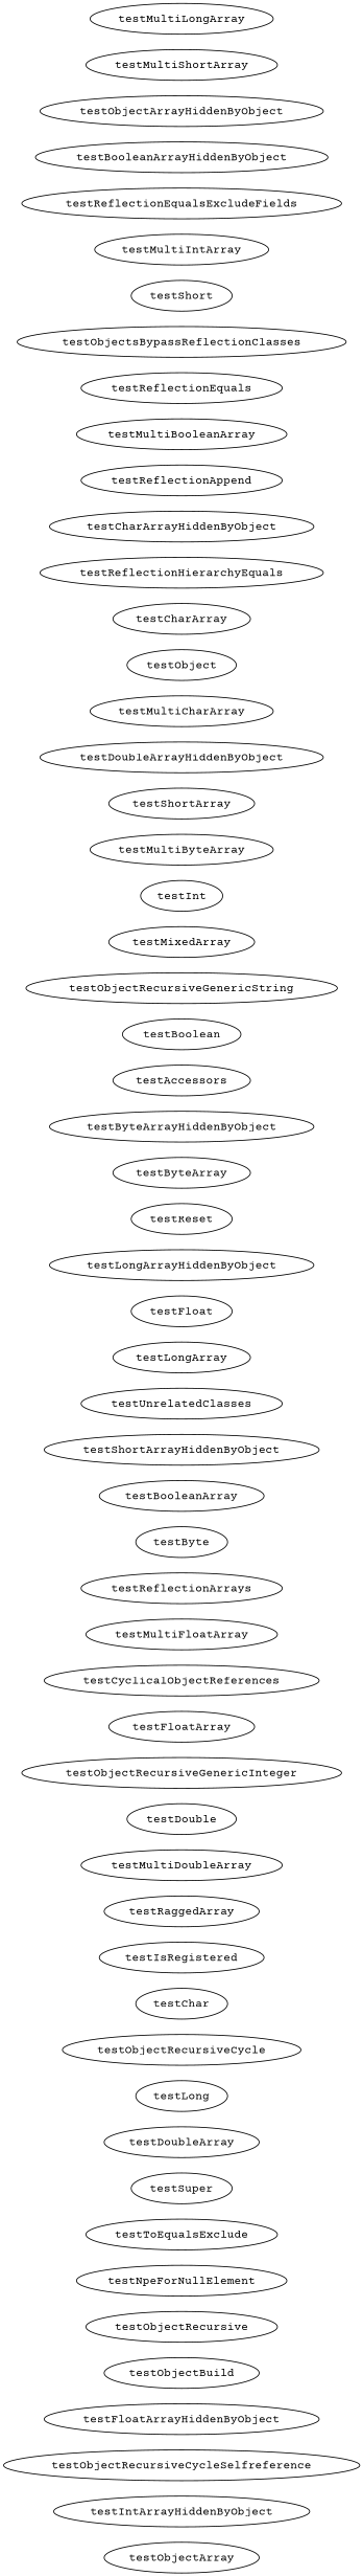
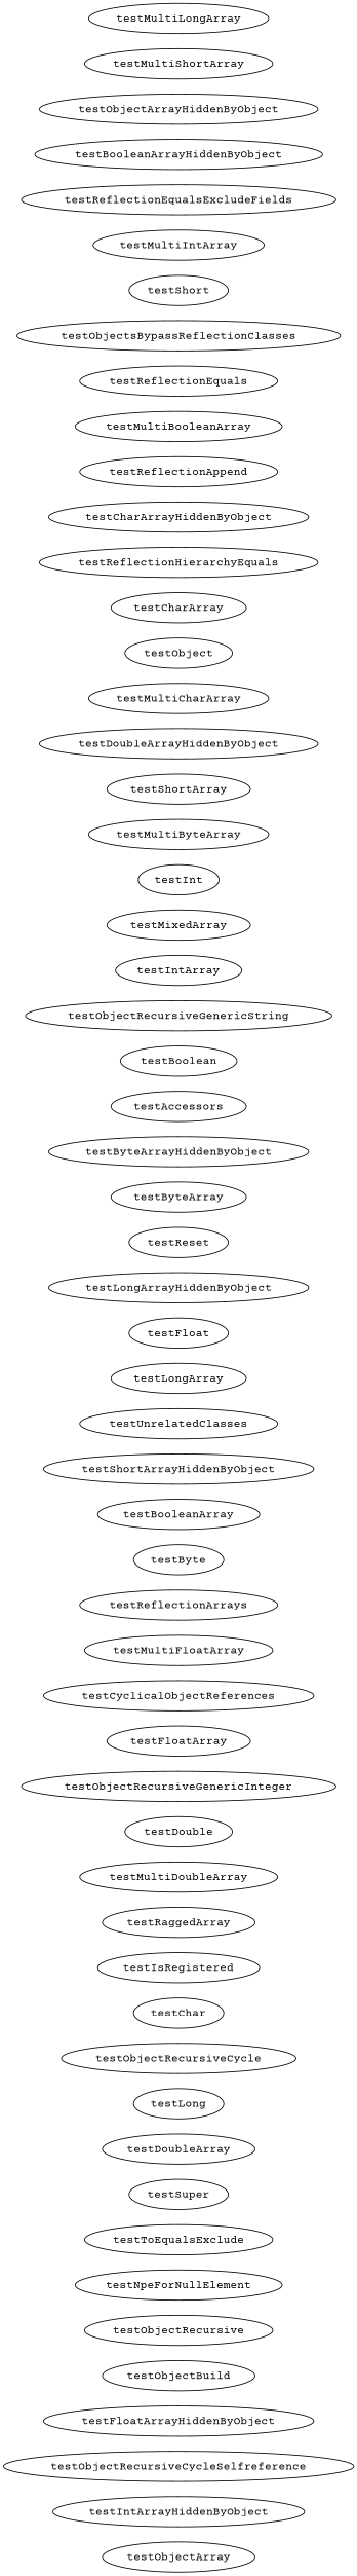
  digraph {
    rankdir=LR
    fontname="Courier Prime"
    node [fontname="Courier Prime"]
    testObjectArray
    testIntArrayHiddenByObject
    testObjectRecursiveCycleSelfreference
    testFloatArrayHiddenByObject
    testObjectBuild
    testObjectRecursive
    testNpeForNullElement
    testToEqualsExclude
    testSuper
    testDoubleArray
    testLong
    testObjectRecursiveCycle
    testChar
    testIsRegistered
    testRaggedArray
    testMultiDoubleArray
    testDouble
    testObjectRecursiveGenericInteger
    testFloatArray
    testCyclicalObjectReferences
    testMultiFloatArray
    testReflectionArrays
    testByte
    testBooleanArray
    testShortArrayHiddenByObject
    testUnrelatedClasses
    testLongArray
    testFloat
    testLongArrayHiddenByObject
    testReset
    testByteArray
    testByteArrayHiddenByObject
    testAccessors
    testBoolean
    testObjectRecursiveGenericString
+   testIntArray
    testMixedArray
    testInt
    testMultiByteArray
    testShortArray
    testDoubleArrayHiddenByObject
    testMultiCharArray
    testObject
    testCharArray
    testReflectionHierarchyEquals
    testCharArrayHiddenByObject
    testReflectionAppend
    testMultiBooleanArray
    testReflectionEquals
    testObjectsBypassReflectionClasses
    testShort
    testMultiIntArray
    testReflectionEqualsExcludeFields
    testBooleanArrayHiddenByObject
    testObjectArrayHiddenByObject
    testMultiShortArray
    testMultiLongArray
  }
